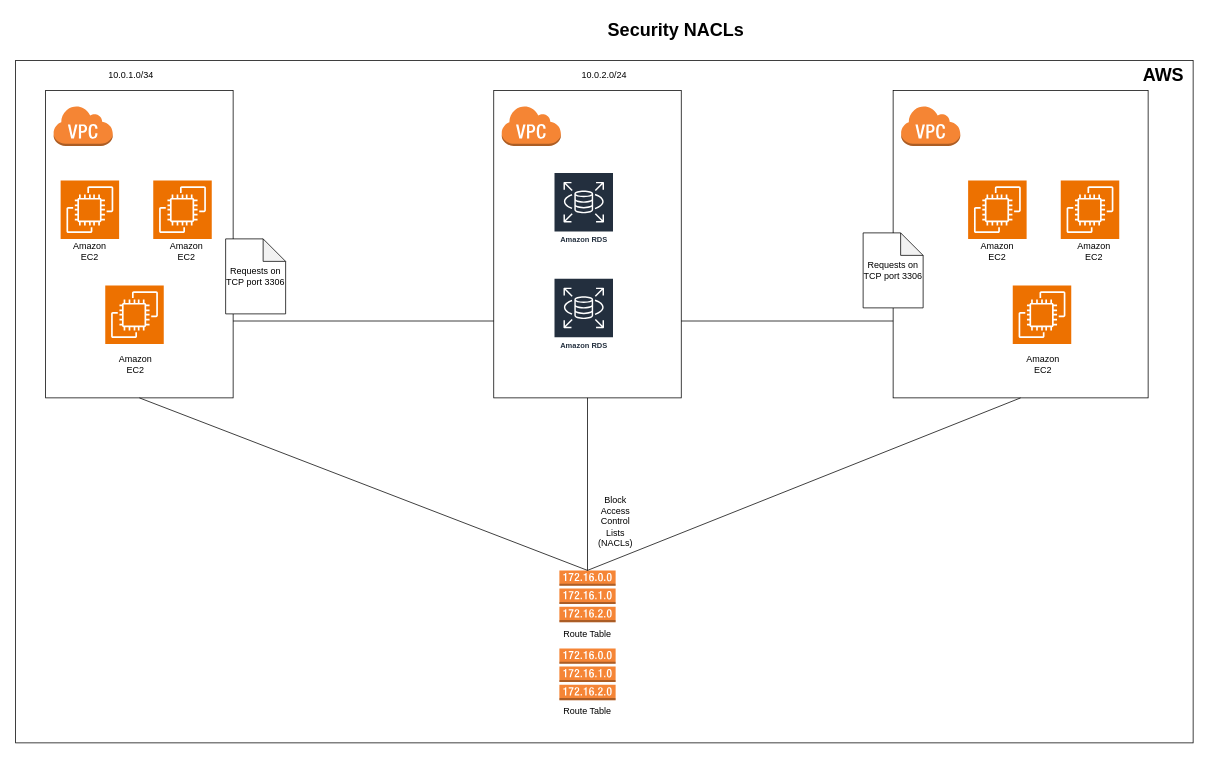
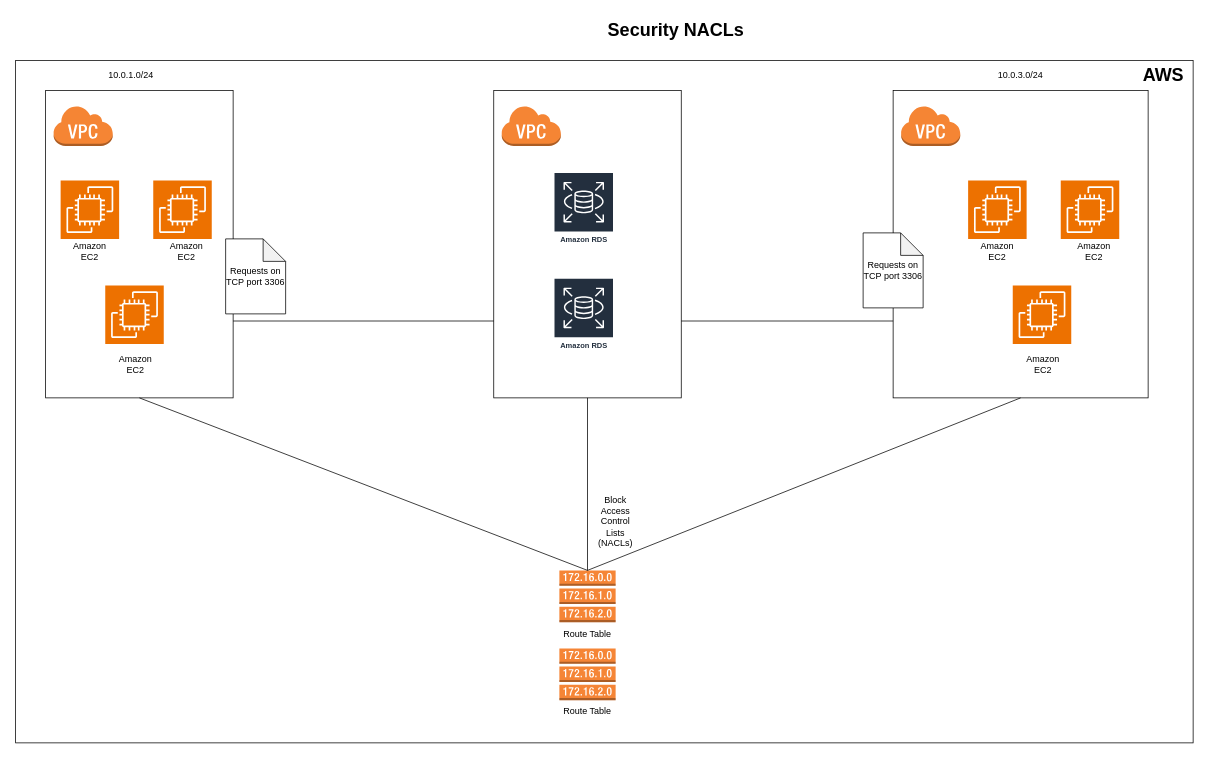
  <mxCell id="0" />
  <mxCell id="1" parent="0" />
  <mxCell id="2" value="" style="rounded=0;whiteSpace=wrap;html=1;" vertex="1" parent="1"><mxGeometry x="50" y="120" width="240" height="630" as="geometry" /></mxCell>
  <mxCell id="3" value="" style="outlineConnect=0;dashed=0;verticalLabelPosition=bottom;verticalAlign=top;align=center;html=1;shape=mxgraph.aws3.virtual_private_cloud;fillColor=#F58534;gradientColor=none;" vertex="1" parent="1"><mxGeometry x="60" y="130" width="79.5" height="54" as="geometry" /></mxCell>
  <mxCell id="4" value="" style="sketch=0;points=[[0,0,0],[0.25,0,0],[0.5,0,0],[0.75,0,0],[1,0,0],[0,1,0],[0.25,1,0],[0.5,1,0],[0.75,1,0],[1,1,0],[0,0.25,0],[0,0.5,0],[0,0.75,0],[1,0.25,0],[1,0.5,0],[1,0.75,0]];outlineConnect=0;fontColor=#232F3E;fillColor=#ED7100;strokeColor=#ffffff;dashed=0;verticalLabelPosition=bottom;verticalAlign=top;align=center;html=1;fontSize=12;fontStyle=0;aspect=fixed;shape=mxgraph.aws4.resourceIcon;resIcon=mxgraph.aws4.ec2;" vertex="1" parent="1"><mxGeometry x="70" y="230" width="78" height="78" as="geometry" /></mxCell>
  <mxCell id="5" value="" style="sketch=0;points=[[0,0,0],[0.25,0,0],[0.5,0,0],[0.75,0,0],[1,0,0],[0,1,0],[0.25,1,0],[0.5,1,0],[0.75,1,0],[1,1,0],[0,0.25,0],[0,0.5,0],[0,0.75,0],[1,0.25,0],[1,0.5,0],[1,0.75,0]];outlineConnect=0;fontColor=#232F3E;fillColor=#7AA116;strokeColor=#ffffff;dashed=0;verticalLabelPosition=bottom;verticalAlign=top;align=center;html=1;fontSize=12;fontStyle=0;aspect=fixed;shape=mxgraph.aws4.resourceIcon;resIcon=mxgraph.aws4.elastic_block_store;" vertex="1" parent="1"><mxGeometry x="190" y="340" width="78" height="78" as="geometry" /></mxCell>
  <mxCell id="6" value="Amazon RDS" style="sketch=0;outlineConnect=0;fontColor=#232F3E;gradientColor=none;strokeColor=#ffffff;fillColor=#232F3E;dashed=0;verticalLabelPosition=middle;verticalAlign=bottom;align=center;html=1;whiteSpace=wrap;fontSize=10;fontStyle=1;spacing=3;shape=mxgraph.aws4.productIcon;prIcon=mxgraph.aws4.rds;" vertex="1" parent="1"><mxGeometry x="79" y="490" width="80" height="100" as="geometry" /></mxCell>
  <mxCell id="7" value="" style="sketch=0;points=[[0,0,0],[0.25,0,0],[0.5,0,0],[0.75,0,0],[1,0,0],[0,1,0],[0.25,1,0],[0.5,1,0],[0.75,1,0],[1,1,0],[0,0.25,0],[0,0.5,0],[0,0.75,0],[1,0.25,0],[1,0.5,0],[1,0.75,0]];outlineConnect=0;fontColor=#232F3E;fillColor=#8C4FFF;strokeColor=#ffffff;dashed=0;verticalLabelPosition=bottom;verticalAlign=top;align=center;html=1;fontSize=12;fontStyle=0;aspect=fixed;shape=mxgraph.aws4.resourceIcon;resIcon=mxgraph.aws4.client_vpn;" vertex="1" parent="1"><mxGeometry x="186.5" y="610" width="78" height="78" as="geometry" /></mxCell>
  <mxCell id="8" value="Amazon EC2" style="text;html=1;strokeColor=none;fillColor=none;align=center;verticalAlign=middle;whiteSpace=wrap;rounded=0;" vertex="1" parent="1"><mxGeometry x="79" y="310" width="60" height="30" as="geometry" /></mxCell>
  <mxCell id="9" value="Amazon Elastic Block Store (EBS)" style="text;html=1;strokeColor=none;fillColor=none;align=center;verticalAlign=middle;whiteSpace=wrap;rounded=0;" vertex="1" parent="1"><mxGeometry x="193.5" y="430" width="71" height="30" as="geometry" /></mxCell>
  <mxCell id="10" value="AWS VPN" style="text;html=1;strokeColor=none;fillColor=none;align=center;verticalAlign=middle;whiteSpace=wrap;rounded=0;" vertex="1" parent="1"><mxGeometry x="196" y="700" width="60" height="30" as="geometry" /></mxCell>
  <mxCell id="11" value="AWS" style="text;strokeColor=none;fillColor=none;html=1;fontSize=24;fontStyle=1;verticalAlign=middle;align=center;" vertex="1" parent="1"><mxGeometry x="640" y="120" width="100" height="40" as="geometry" /></mxCell>
  <mxCell id="12" value="" style="rounded=0;whiteSpace=wrap;html=1;" vertex="1" parent="1"><mxGeometry x="20" y="80" width="1570" height="910" as="geometry" /></mxCell>
  <mxCell id="13" value="" style="rounded=0;whiteSpace=wrap;html=1;" vertex="1" parent="1"><mxGeometry x="60" y="120" width="250" height="410" as="geometry" /></mxCell>
  <mxCell id="14" value="" style="outlineConnect=0;dashed=0;verticalLabelPosition=bottom;verticalAlign=top;align=center;html=1;shape=mxgraph.aws3.virtual_private_cloud;fillColor=#F58534;gradientColor=none;" vertex="1" parent="1"><mxGeometry x="70" y="140" width="79.5" height="54" as="geometry" /></mxCell>
  <mxCell id="15" value="" style="sketch=0;points=[[0,0,0],[0.25,0,0],[0.5,0,0],[0.75,0,0],[1,0,0],[0,1,0],[0.25,1,0],[0.5,1,0],[0.75,1,0],[1,1,0],[0,0.25,0],[0,0.5,0],[0,0.75,0],[1,0.25,0],[1,0.5,0],[1,0.75,0]];outlineConnect=0;fontColor=#232F3E;fillColor=#ED7100;strokeColor=#ffffff;dashed=0;verticalLabelPosition=bottom;verticalAlign=top;align=center;html=1;fontSize=12;fontStyle=0;aspect=fixed;shape=mxgraph.aws4.resourceIcon;resIcon=mxgraph.aws4.ec2;" vertex="1" parent="1"><mxGeometry x="80" y="240" width="78" height="78" as="geometry" /></mxCell>
  <mxCell id="16" value="Amazon EC2" style="text;html=1;strokeColor=none;fillColor=none;align=center;verticalAlign=middle;whiteSpace=wrap;rounded=0;" vertex="1" parent="1"><mxGeometry x="89" y="320" width="60" height="30" as="geometry" /></mxCell>
  <mxCell id="17" value="AWS" style="text;strokeColor=none;fillColor=none;html=1;fontSize=24;fontStyle=1;verticalAlign=middle;align=center;" vertex="1" parent="1"><mxGeometry x="1500" y="80" width="100" height="40" as="geometry" /></mxCell>
  <mxCell id="18" value="" style="sketch=0;points=[[0,0,0],[0.25,0,0],[0.5,0,0],[0.75,0,0],[1,0,0],[0,1,0],[0.25,1,0],[0.5,1,0],[0.75,1,0],[1,1,0],[0,0.25,0],[0,0.5,0],[0,0.75,0],[1,0.25,0],[1,0.5,0],[1,0.75,0]];outlineConnect=0;fontColor=#232F3E;fillColor=#ED7100;strokeColor=#ffffff;dashed=0;verticalLabelPosition=bottom;verticalAlign=top;align=center;html=1;fontSize=12;fontStyle=0;aspect=fixed;shape=mxgraph.aws4.resourceIcon;resIcon=mxgraph.aws4.ec2;" vertex="1" parent="1"><mxGeometry x="203.5" y="240" width="78" height="78" as="geometry" /></mxCell>
  <mxCell id="19" value="" style="sketch=0;points=[[0,0,0],[0.25,0,0],[0.5,0,0],[0.75,0,0],[1,0,0],[0,1,0],[0.25,1,0],[0.5,1,0],[0.75,1,0],[1,1,0],[0,0.25,0],[0,0.5,0],[0,0.75,0],[1,0.25,0],[1,0.5,0],[1,0.75,0]];outlineConnect=0;fontColor=#232F3E;fillColor=#ED7100;strokeColor=#ffffff;dashed=0;verticalLabelPosition=bottom;verticalAlign=top;align=center;html=1;fontSize=12;fontStyle=0;aspect=fixed;shape=mxgraph.aws4.resourceIcon;resIcon=mxgraph.aws4.ec2;" vertex="1" parent="1"><mxGeometry x="139.5" y="380" width="78" height="78" as="geometry" /></mxCell>
  <mxCell id="20" value="Amazon EC2" style="text;html=1;strokeColor=none;fillColor=none;align=center;verticalAlign=middle;whiteSpace=wrap;rounded=0;" vertex="1" parent="1"><mxGeometry x="217.5" y="320" width="60" height="30" as="geometry" /></mxCell>
  <mxCell id="21" value="Amazon EC2" style="text;html=1;strokeColor=none;fillColor=none;align=center;verticalAlign=middle;whiteSpace=wrap;rounded=0;" vertex="1" parent="1"><mxGeometry x="150" y="470" width="60" height="30" as="geometry" /></mxCell>
  <mxCell id="22" value="" style="rounded=0;whiteSpace=wrap;html=1;" vertex="1" parent="1"><mxGeometry x="1190" y="120" width="340" height="410" as="geometry" /></mxCell>
  <mxCell id="23" value="" style="outlineConnect=0;dashed=0;verticalLabelPosition=bottom;verticalAlign=top;align=center;html=1;shape=mxgraph.aws3.virtual_private_cloud;fillColor=#F58534;gradientColor=none;" vertex="1" parent="1"><mxGeometry x="1200" y="140" width="79.5" height="54" as="geometry" /></mxCell>
  <mxCell id="24" value="" style="sketch=0;points=[[0,0,0],[0.25,0,0],[0.5,0,0],[0.75,0,0],[1,0,0],[0,1,0],[0.25,1,0],[0.5,1,0],[0.75,1,0],[1,1,0],[0,0.25,0],[0,0.5,0],[0,0.75,0],[1,0.25,0],[1,0.5,0],[1,0.75,0]];outlineConnect=0;fontColor=#232F3E;fillColor=#ED7100;strokeColor=#ffffff;dashed=0;verticalLabelPosition=bottom;verticalAlign=top;align=center;html=1;fontSize=12;fontStyle=0;aspect=fixed;shape=mxgraph.aws4.resourceIcon;resIcon=mxgraph.aws4.ec2;" vertex="1" parent="1"><mxGeometry x="1290" y="240" width="78" height="78" as="geometry" /></mxCell>
  <mxCell id="25" value="Amazon EC2" style="text;html=1;strokeColor=none;fillColor=none;align=center;verticalAlign=middle;whiteSpace=wrap;rounded=0;" vertex="1" parent="1"><mxGeometry x="1299" y="320" width="60" height="30" as="geometry" /></mxCell>
  <mxCell id="26" value="" style="sketch=0;points=[[0,0,0],[0.25,0,0],[0.5,0,0],[0.75,0,0],[1,0,0],[0,1,0],[0.25,1,0],[0.5,1,0],[0.75,1,0],[1,1,0],[0,0.25,0],[0,0.5,0],[0,0.75,0],[1,0.25,0],[1,0.5,0],[1,0.75,0]];outlineConnect=0;fontColor=#232F3E;fillColor=#ED7100;strokeColor=#ffffff;dashed=0;verticalLabelPosition=bottom;verticalAlign=top;align=center;html=1;fontSize=12;fontStyle=0;aspect=fixed;shape=mxgraph.aws4.resourceIcon;resIcon=mxgraph.aws4.ec2;" vertex="1" parent="1"><mxGeometry x="1413.5" y="240" width="78" height="78" as="geometry" /></mxCell>
  <mxCell id="27" value="" style="sketch=0;points=[[0,0,0],[0.25,0,0],[0.5,0,0],[0.75,0,0],[1,0,0],[0,1,0],[0.25,1,0],[0.5,1,0],[0.75,1,0],[1,1,0],[0,0.25,0],[0,0.5,0],[0,0.75,0],[1,0.25,0],[1,0.5,0],[1,0.75,0]];outlineConnect=0;fontColor=#232F3E;fillColor=#ED7100;strokeColor=#ffffff;dashed=0;verticalLabelPosition=bottom;verticalAlign=top;align=center;html=1;fontSize=12;fontStyle=0;aspect=fixed;shape=mxgraph.aws4.resourceIcon;resIcon=mxgraph.aws4.ec2;" vertex="1" parent="1"><mxGeometry x="1349.5" y="380" width="78" height="78" as="geometry" /></mxCell>
  <mxCell id="28" value="Amazon EC2" style="text;html=1;strokeColor=none;fillColor=none;align=center;verticalAlign=middle;whiteSpace=wrap;rounded=0;" vertex="1" parent="1"><mxGeometry x="1427.5" y="320" width="60" height="30" as="geometry" /></mxCell>
  <mxCell id="29" value="Amazon EC2" style="text;html=1;strokeColor=none;fillColor=none;align=center;verticalAlign=middle;whiteSpace=wrap;rounded=0;" vertex="1" parent="1"><mxGeometry x="1360" y="470" width="60" height="30" as="geometry" /></mxCell>
  <mxCell id="30" value="" style="rounded=0;whiteSpace=wrap;html=1;" vertex="1" parent="1"><mxGeometry x="657.5" y="120" width="250" height="410" as="geometry" /></mxCell>
  <mxCell id="31" value="" style="outlineConnect=0;dashed=0;verticalLabelPosition=bottom;verticalAlign=top;align=center;html=1;shape=mxgraph.aws3.virtual_private_cloud;fillColor=#F58534;gradientColor=none;" vertex="1" parent="1"><mxGeometry x="667.5" y="140" width="79.5" height="54" as="geometry" /></mxCell>
  <mxCell id="32" value="Amazon RDS" style="sketch=0;outlineConnect=0;fontColor=#232F3E;gradientColor=none;strokeColor=#ffffff;fillColor=#232F3E;dashed=0;verticalLabelPosition=middle;verticalAlign=bottom;align=center;html=1;whiteSpace=wrap;fontSize=10;fontStyle=1;spacing=3;shape=mxgraph.aws4.productIcon;prIcon=mxgraph.aws4.rds;" vertex="1" parent="1"><mxGeometry x="737.5" y="229" width="80" height="100" as="geometry" /></mxCell>
  <mxCell id="33" value="Amazon RDS" style="sketch=0;outlineConnect=0;fontColor=#232F3E;gradientColor=none;strokeColor=#ffffff;fillColor=#232F3E;dashed=0;verticalLabelPosition=middle;verticalAlign=bottom;align=center;html=1;whiteSpace=wrap;fontSize=10;fontStyle=1;spacing=3;shape=mxgraph.aws4.productIcon;prIcon=mxgraph.aws4.rds;" vertex="1" parent="1"><mxGeometry x="737.5" y="370" width="80" height="100" as="geometry" /></mxCell>
  <mxCell id="34" value="" style="outlineConnect=0;dashed=0;verticalLabelPosition=bottom;verticalAlign=top;align=center;html=1;shape=mxgraph.aws3.route_table;fillColor=#F58536;gradientColor=none;" vertex="1" parent="1"><mxGeometry x="745" y="864" width="75" height="69" as="geometry" /></mxCell>
  <mxCell id="35" value="" style="outlineConnect=0;dashed=0;verticalLabelPosition=bottom;verticalAlign=top;align=center;html=1;shape=mxgraph.aws3.route_table;fillColor=#F58536;gradientColor=none;" vertex="1" parent="1"><mxGeometry x="745" y="760" width="75" height="69" as="geometry" /></mxCell>
  <mxCell id="36" value="Route Table" style="text;html=1;strokeColor=none;fillColor=none;align=center;verticalAlign=middle;whiteSpace=wrap;rounded=0;" vertex="1" parent="1"><mxGeometry x="745" y="830" width="75" height="29" as="geometry" /></mxCell>
  <mxCell id="37" value="Route Table" style="text;html=1;strokeColor=none;fillColor=none;align=center;verticalAlign=middle;whiteSpace=wrap;rounded=0;" vertex="1" parent="1"><mxGeometry x="745" y="933" width="75" height="30" as="geometry" /></mxCell>
  <mxCell id="38" value="" style="endArrow=none;html=1;rounded=0;entryX=0.5;entryY=1;entryDx=0;entryDy=0;exitX=0.5;exitY=0;exitDx=0;exitDy=0;exitPerimeter=0;" edge="1" parent="1" source="35" target="22"><mxGeometry width="50" height="50" relative="1" as="geometry"><mxPoint x="620" y="630" as="sourcePoint" /><mxPoint x="670" y="580" as="targetPoint" /></mxGeometry></mxCell>
  <mxCell id="39" value="" style="endArrow=none;html=1;rounded=0;entryX=0.5;entryY=1;entryDx=0;entryDy=0;exitX=0.5;exitY=0;exitDx=0;exitDy=0;exitPerimeter=0;" edge="1" parent="1" source="35" target="30"><mxGeometry width="50" height="50" relative="1" as="geometry"><mxPoint x="520" y="630" as="sourcePoint" /><mxPoint x="570" y="580" as="targetPoint" /></mxGeometry></mxCell>
  <mxCell id="40" value="" style="endArrow=none;html=1;rounded=0;entryX=0.5;entryY=1;entryDx=0;entryDy=0;exitX=0.5;exitY=0;exitDx=0;exitDy=0;exitPerimeter=0;" edge="1" parent="1" source="35" target="13"><mxGeometry width="50" height="50" relative="1" as="geometry"><mxPoint x="520" y="630" as="sourcePoint" /><mxPoint x="570" y="580" as="targetPoint" /></mxGeometry></mxCell>
  <mxCell id="41" value="Block Access Control Lists (NACLs)" style="text;html=1;strokeColor=none;fillColor=none;align=center;verticalAlign=middle;whiteSpace=wrap;rounded=0;" vertex="1" parent="1"><mxGeometry x="790" y="680" width="60" height="30" as="geometry" /></mxCell>
  <mxCell id="42" value="Requests on TCP port 3306" style="shape=note;whiteSpace=wrap;html=1;backgroundOutline=1;darkOpacity=0.05;" vertex="1" parent="1"><mxGeometry x="300" y="318" width="80" height="100" as="geometry" /></mxCell>
  <mxCell id="43" value="" style="endArrow=none;html=1;rounded=0;exitX=1;exitY=0.75;exitDx=0;exitDy=0;entryX=0;entryY=0.75;entryDx=0;entryDy=0;" edge="1" parent="1" source="13" target="30"><mxGeometry width="50" height="50" relative="1" as="geometry"><mxPoint x="610" y="540" as="sourcePoint" /><mxPoint x="650" y="410" as="targetPoint" /></mxGeometry></mxCell>
  <mxCell id="44" value="" style="endArrow=none;html=1;rounded=0;exitX=1;exitY=0.75;exitDx=0;exitDy=0;entryX=0;entryY=0.75;entryDx=0;entryDy=0;" edge="1" parent="1" source="30" target="22"><mxGeometry width="50" height="50" relative="1" as="geometry"><mxPoint x="320" y="438" as="sourcePoint" /><mxPoint x="668" y="438" as="targetPoint" /></mxGeometry></mxCell>
  <mxCell id="45" value="Requests on TCP port 3306" style="shape=note;whiteSpace=wrap;html=1;backgroundOutline=1;darkOpacity=0.05;" vertex="1" parent="1"><mxGeometry x="1150" y="310" width="80" height="100" as="geometry" /></mxCell>
  <mxCell id="46" value="Security NACLs" style="text;strokeColor=none;fillColor=none;html=1;fontSize=24;fontStyle=1;verticalAlign=middle;align=center;" vertex="1" parent="1"><mxGeometry x="850" y="20" width="100" height="40" as="geometry" /></mxCell>
- <mxCell id="47" value="10.0.1.0/34" style="text;html=1;strokeColor=none;fillColor=none;align=center;verticalAlign=middle;whiteSpace=wrap;rounded=0;" vertex="1" parent="1"><mxGeometry x="143.5" y="85" width="60" height="30" as="geometry" /></mxCell>
- <mxCell id="48" value="10.0.2.0/24" style="text;html=1;strokeColor=none;fillColor=none;align=center;verticalAlign=middle;whiteSpace=wrap;rounded=0;" vertex="1" parent="1"><mxGeometry x="775" y="85" width="60" height="30" as="geometry" /></mxCell>
+ <mxCell id="47" value="10.0.1.0/24" style="text;html=1;strokeColor=none;fillColor=none;align=center;verticalAlign=middle;whiteSpace=wrap;rounded=0;" vertex="1" parent="1"><mxGeometry x="143.5" y="85" width="60" height="30" as="geometry" /></mxCell>
+ <mxCell id="49" value="10.0.3.0/24" style="text;html=1;strokeColor=none;fillColor=none;align=center;verticalAlign=middle;whiteSpace=wrap;rounded=0;" vertex="1" parent="1"><mxGeometry x="1330" y="85" width="60" height="30" as="geometry" /></mxCell>
